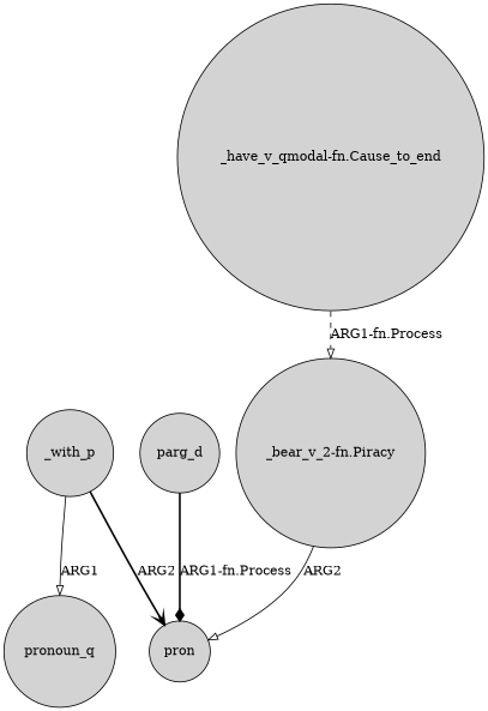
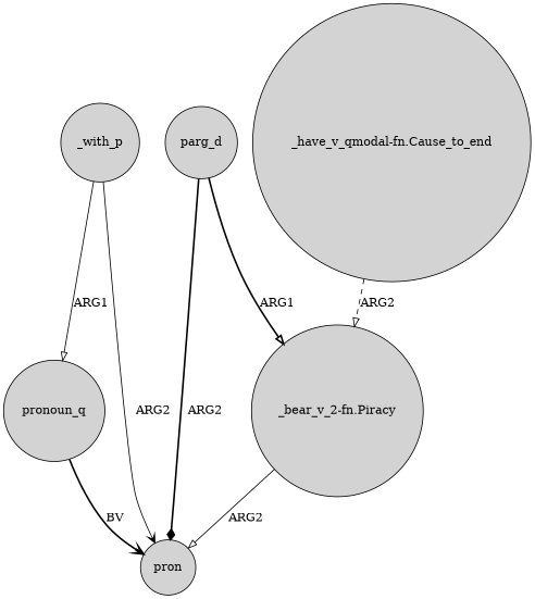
  digraph {
    node [shape=circle style=filled]
    edge [arrowhead=onormal style=bold]
    "_bear_v_2-fn.Piracy"
    pron
    _with_p
    pronoun_q
    "_have_v_qmodal-fn.Cause_to_end"
    parg_d
    "_bear_v_2-fn.Piracy" -> pron [label=ARG2 style=solid]
-   _with_p -> pron [arrowhead=vee label=ARG2]
+   _with_p -> pron [arrowhead=vee label=ARG2 style=solid]
    _with_p -> pronoun_q [label=ARG1 style=solid]
-   "_have_v_qmodal-fn.Cause_to_end" -> "_bear_v_2-fn.Piracy" [label="ARG1-fn.Process" style=dashed]
-   parg_d -> pron [arrowhead=diamond label="ARG1-fn.Process"]
+   pronoun_q -> pron [arrowhead=vee label=BV]
+   "_have_v_qmodal-fn.Cause_to_end" -> "_bear_v_2-fn.Piracy" [label=ARG2 style=dashed]
+   parg_d -> "_bear_v_2-fn.Piracy" [label=ARG1]
+   parg_d -> pron [arrowhead=diamond label=ARG2]
  }
